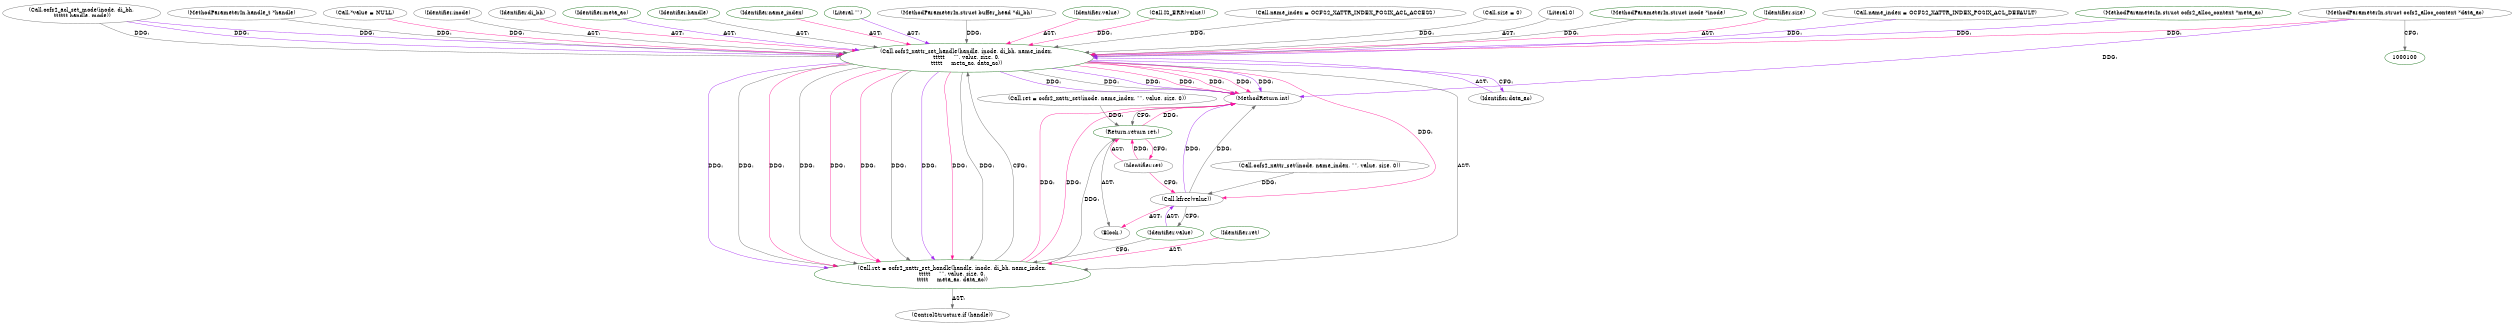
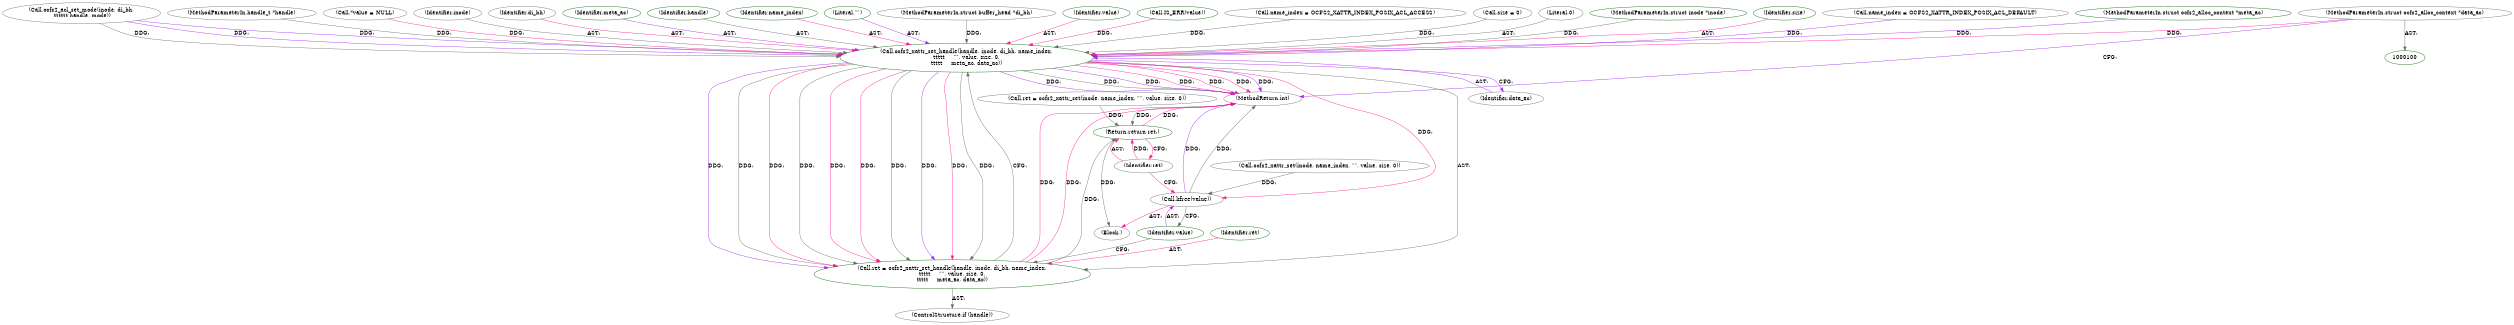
  digraph {
    node [color=gray40]
    edge [color=gray40]
    n1 [label="(MethodParameterIn,struct ocfs2_alloc_context *data_ac)"]
    n2 [color=darkgreen label="(Call,ocfs2_xattr_set_handle(handle, inode, di_bh, name_index,\n\t\t\t\t\t     \"\", value, size, 0,\n\t\t\t\t\t     meta_ac, data_ac))"]
    n3 [label="(MethodReturn,int)"]
    1000100 [color=darkgreen]
    n5 [color=darkgreen label="(Call,ret = ocfs2_xattr_set_handle(handle, inode, di_bh, name_index,\n\t\t\t\t\t     \"\", value, size, 0,\n\t\t\t\t\t     meta_ac, data_ac))"]
    n6 [label="(Call,kfree(value))"]
    n7 [label="(Identifier,data_ac)"]
    n8 [color=darkgreen label="(Return,return ret;)"]
    n9 [label="(ControlStructure,if (handle))"]
    n10 [label="(Block,)"]
    n11 [color=darkgreen label="(Identifier,value)"]
    n12 [label="(Identifier,ret)"]
    n13 [color=darkgreen label="(MethodParameterIn,struct ocfs2_alloc_context *meta_ac)"]
    n14 [label="(Call,ocfs2_acl_set_mode(inode, di_bh,\n \t\t\t\t\t\t handle, mode))"]
    n15 [label="(MethodParameterIn,handle_t *handle)"]
    n16 [label="(Call,*value = NULL)"]
    n17 [label="(Call,ocfs2_xattr_set(inode, name_index, \"\", value, size, 0))"]
    n18 [label="(Identifier,inode)"]
    n19 [label="(Identifier,di_bh)"]
    n20 [color=darkgreen label="(Identifier,meta_ac)"]
    n21 [color=darkgreen label="(Identifier,handle)"]
    n22 [color=darkgreen label="(Identifier,name_index)"]
    n23 [color=darkgreen label="(Literal,\"\")"]
    n24 [label="(MethodParameterIn,struct buffer_head *di_bh)"]
    n25 [color=darkgreen label="(Identifier,ret)"]
    n26 [color=darkgreen label="(Identifier,value)"]
    n27 [color=darkgreen label="(Call,IS_ERR(value))"]
    n28 [label="(Call,name_index = OCFS2_XATTR_INDEX_POSIX_ACL_ACCESS)"]
    n29 [label="(Call,size = 0)"]
    n30 [label="(Literal,0)"]
    n31 [color=darkgreen label="(MethodParameterIn,struct inode *inode)"]
    n32 [label="(Call,ret = ocfs2_xattr_set(inode, name_index, \"\", value, size, 0))"]
    n33 [color=darkgreen label="(Identifier,size)"]
    n34 [label="(Call,name_index = OCFS2_XATTR_INDEX_POSIX_ACL_DEFAULT)"]
    n1 -> n2 [color=deeppink label="DDG: "]
-   n1 -> n3 [color=purple label="DDG: "]
-   n1 -> 1000100 [label="CFG: "]
+   n1 -> n3 [color=purple label="CFG: "]
+   n1 -> 1000100 [label="AST: "]
    n2 -> n3 [color=purple label="DDG: "]
    n2 -> n3 [label="DDG: "]
    n2 -> n3 [color=purple label="DDG: "]
    n2 -> n3 [color=deeppink label="DDG: "]
    n2 -> n3 [color=deeppink label="DDG: "]
    n2 -> n3 [color=deeppink label="DDG: "]
    n2 -> n3 [color=purple label="DDG: "]
    n2 -> n5 [label="AST: "]
    n2 -> n5 [color=purple label="DDG: "]
    n2 -> n5 [label="DDG: "]
    n2 -> n5 [color=deeppink label="DDG: "]
    n2 -> n5 [label="DDG: "]
    n2 -> n5 [color=deeppink label="DDG: "]
    n2 -> n5 [color=deeppink label="DDG: "]
    n2 -> n5 [label="DDG: "]
    n2 -> n5 [color=purple label="DDG: "]
    n2 -> n5 [color=deeppink label="DDG: "]
    n2 -> n5 [label="DDG: "]
    n2 -> n6 [color=deeppink label="DDG: "]
    n2 -> n7 [color=purple label="CFG: "]
-   n3 -> n8 [label="CFG: "]
+   n3 -> n8 [label="DDG: "]
    n5 -> n2 [label="CFG: "]
    n5 -> n3 [color=deeppink label="DDG: "]
    n5 -> n3 [color=deeppink label="DDG: "]
    n5 -> n8 [label="DDG: "]
    n5 -> n9 [label="AST: "]
    n6 -> n3 [color=purple label="DDG: "]
    n6 -> n3 [label="DDG: "]
    n6 -> n10 [color=deeppink label="AST: "]
    n6 -> n11 [label="CFG: "]
    n7 -> n2 [color=purple label="AST: "]
    n8 -> n3 [color=deeppink label="DDG: "]
-   n8 -> n10 [label="AST: "]
+   n8 -> n10 [label="DDG: "]
    n8 -> n12 [color=deeppink label="CFG: "]
    n11 -> n5 [label="CFG: "]
    n11 -> n6 [color=purple label="AST: "]
    n12 -> n6 [color=deeppink label="CFG: "]
    n12 -> n8 [color=deeppink label="AST: "]
    n12 -> n8 [color=deeppink label="DDG: "]
    n13 -> n2 [color=purple label="DDG: "]
    n14 -> n2 [color=purple label="DDG: "]
    n14 -> n2 [label="DDG: "]
    n14 -> n2 [color=purple label="DDG: "]
    n15 -> n2 [label="DDG: "]
    n16 -> n2 [color=deeppink label="DDG: "]
    n17 -> n6 [label="DDG: "]
    n18 -> n2 [label="AST: "]
    n19 -> n2 [color=deeppink label="AST: "]
    n20 -> n2 [color=purple label="AST: "]
    n21 -> n2 [label="AST: "]
    n22 -> n2 [color=deeppink label="AST: "]
    n23 -> n2 [color=purple label="AST: "]
    n24 -> n2 [label="DDG: "]
    n25 -> n5 [color=deeppink label="AST: "]
    n26 -> n2 [color=deeppink label="AST: "]
    n27 -> n2 [color=deeppink label="DDG: "]
    n28 -> n2 [label="DDG: "]
    n29 -> n2 [label="DDG: "]
    n30 -> n2 [label="AST: "]
    n31 -> n2 [label="DDG: "]
    n32 -> n8 [label="DDG: "]
    n33 -> n2 [color=deeppink label="AST: "]
    n34 -> n2 [color=purple label="DDG: "]
  }
